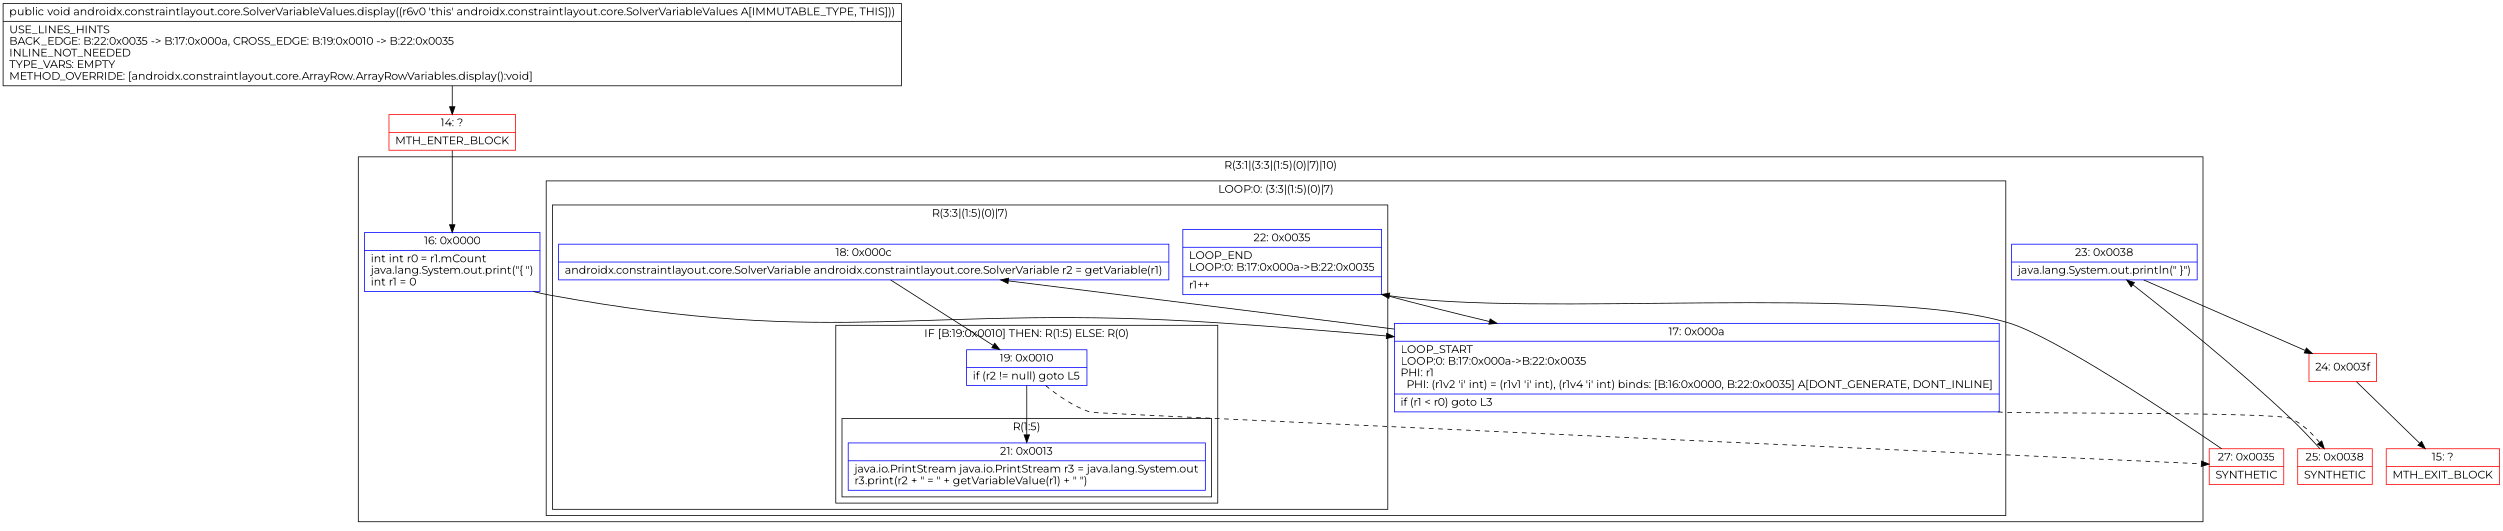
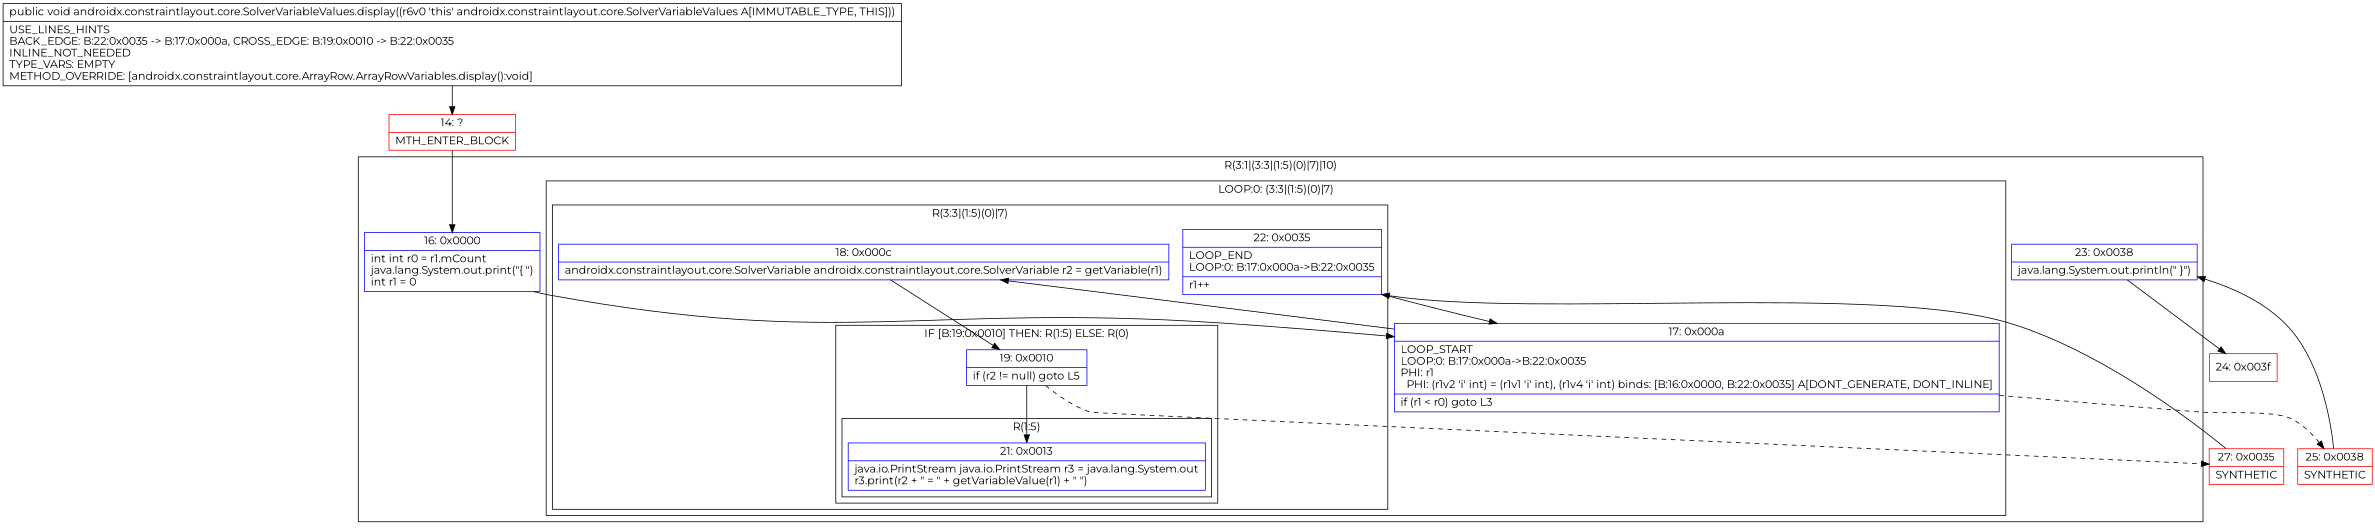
  digraph {
    fontname=Montserrat
    node [color=blue fontname=Montserrat shape=record]
    edge [fontname=Montserrat]
    n1 [label="{21\:\ 0x0013|java.io.PrintStream java.io.PrintStream r3 = java.lang.System.out\lr3.print(r2 + \" = \" + getVariableValue(r1) + \" \")\l}"]
    n2 [label="{19\:\ 0x0010|if (r2 != null) goto L5\l}"]
    n3 [label="{18\:\ 0x000c|androidx.constraintlayout.core.SolverVariable androidx.constraintlayout.core.SolverVariable r2 = getVariable(r1)\l}"]
    n4 [label="{22\:\ 0x0035|LOOP_END\lLOOP:0: B:17:0x000a\-\>B:22:0x0035\l|r1++\l}"]
    n5 [label="{17\:\ 0x000a|LOOP_START\lLOOP:0: B:17:0x000a\-\>B:22:0x0035\lPHI: r1 \l  PHI: (r1v2 'i' int) = (r1v1 'i' int), (r1v4 'i' int) binds: [B:16:0x0000, B:22:0x0035] A[DONT_GENERATE, DONT_INLINE]\l|if (r1 \< r0) goto L3\l}"]
    n6 [label="{16\:\ 0x0000|int int r0 = r1.mCount\ljava.lang.System.out.print(\"\{ \")\lint r1 = 0\l}"]
    n7 [label="{23\:\ 0x0038|java.lang.System.out.println(\" \}\")\l}"]
    n8 [color=red label="{27\:\ 0x0035|SYNTHETIC\l}"]
    n9 [color=red label="{25\:\ 0x0038|SYNTHETIC\l}"]
    n10 [color=red label="{24\:\ 0x003f}"]
-   n11 [color=red label="{15\:\ ?|MTH_EXIT_BLOCK\l}"]
    n12 [color=red label="{14\:\ ?|MTH_ENTER_BLOCK\l}"]
    n13 [label="{public void androidx.constraintlayout.core.SolverVariableValues.display((r6v0 'this' androidx.constraintlayout.core.SolverVariableValues A[IMMUTABLE_TYPE, THIS]))  | USE_LINES_HINTS\lBACK_EDGE: B:22:0x0035 \-\> B:17:0x000a, CROSS_EDGE: B:19:0x0010 \-\> B:22:0x0035\lINLINE_NOT_NEEDED\lTYPE_VARS: EMPTY\lMETHOD_OVERRIDE: [androidx.constraintlayout.core.ArrayRow.ArrayRowVariables.display():void]\l}" color=""]
    subgraph cluster_1 {
      label="R(3:1|(3:3|(1:5)(0)|7)|10)"
      n6
      n7
      subgraph cluster_2 {
        label="LOOP:0: (3:3|(1:5)(0)|7)"
        n5
        subgraph cluster_3 {
          label="R(3:3|(1:5)(0)|7)"
          n3
          n4
          subgraph cluster_4 {
            label="IF [B:19:0x0010] THEN: R(1:5) ELSE: R(0)"
            n2
            subgraph cluster_5 {
              label="R(1:5)"
              n1
            }
            subgraph cluster_6 {
              label="R(0)"
            }
          }
        }
      }
    }
    n2 -> n1
    n2 -> n8 [style=dashed]
    n3 -> n2
    n4 -> n5
    n5 -> n3
    n5 -> n9 [style=dashed]
    n6 -> n5
    n7 -> n10
    n8 -> n4
    n9 -> n7
-   n10 -> n11
    n12 -> n6
    n13 -> n12
  }
